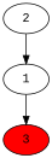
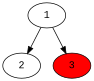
  digraph {
    fontname="Liberation Mono"
    node [fontname="Liberation Mono"]
    edge [fontname="Liberation Mono"]
    n1 [label=1]
    n2 [label=2]
    n3 [fillcolor=red label=3 style=filled]
-   n2 -> n1
+   n1 -> n2
    n1 -> n3
  }
